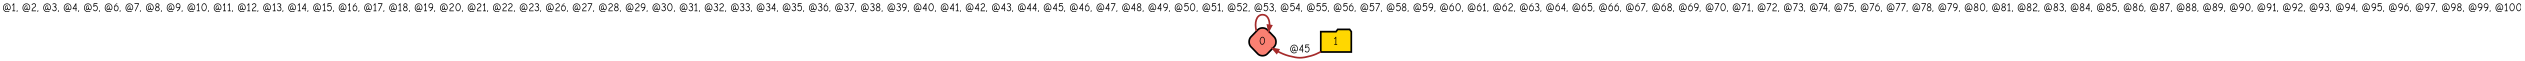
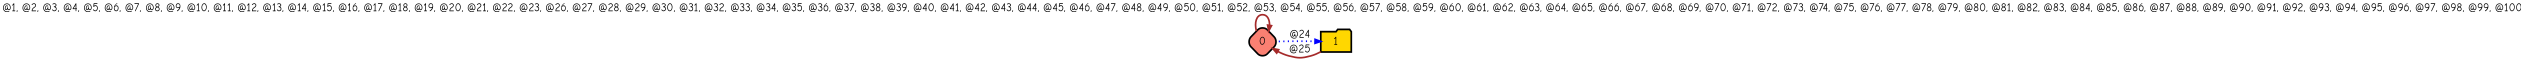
  digraph {
    rankdir=LR
    fontname="Comic Neue"
    node [fontsize=20 penwidth=3 style="rounded,filled" fontname="Comic Neue"]
    edge [arrowsize=1 color=brown fontsize=20 penwidth=3 fontname="Comic Neue"]
    0 [shape=diamond fillcolor=salmon]
    1 [shape=folder fillcolor=gold]
    0 -> 0 [label="@1, @2, @3, @4, @5, @6, @7, @8, @9, @10, @11, @12, @13, @14, @15, @16, @17, @18, @19, @20, @21, @22, @23, @26, @27, @28, @29, @30, @31, @32, @33, @34, @35, @36, @37, @38, @39, @40, @41, @42, @43, @44, @45, @46, @47, @48, @49, @50, @51, @52, @53, @54, @55, @56, @57, @58, @59, @60, @61, @62, @63, @64, @65, @66, @67, @68, @69, @70, @71, @72, @73, @74, @75, @76, @77, @78, @79, @80, @81, @82, @83, @84, @85, @86, @87, @88, @89, @90, @91, @92, @93, @94, @95, @96, @97, @98, @99, @100" style=bold]
-   1 -> 0 [label="@45" style=solid]
+   0 -> 1 [color=blue label="@24" style=dotted]
+   1 -> 0 [label="@25" style=solid]
  }
